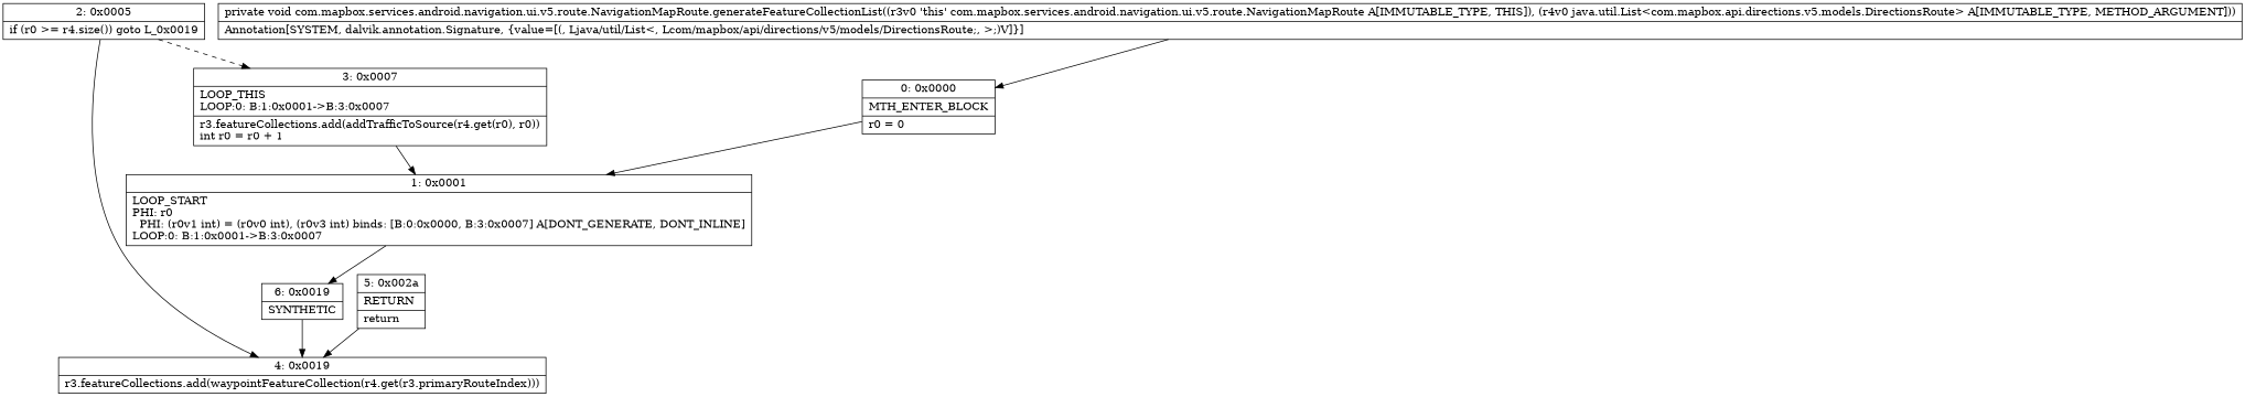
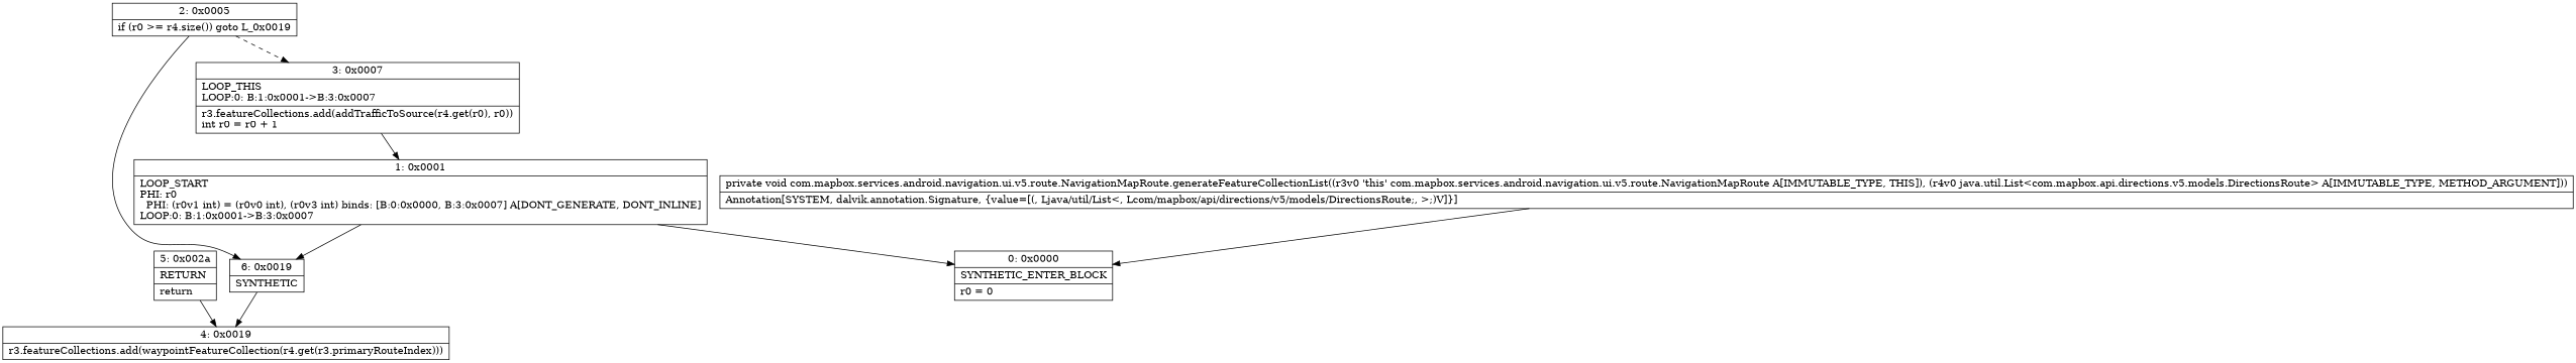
  digraph {
    node [shape=record]
-   n1 [label="{0\:\ 0x0000|MTH_ENTER_BLOCK\l|r0 = 0\l}"]
+   n1 [label="{0\:\ 0x0000|SYNTHETIC_ENTER_BLOCK\l|r0 = 0\l}"]
    n2 [label="{1\:\ 0x0001|LOOP_START\lPHI: r0 \l  PHI: (r0v1 int) = (r0v0 int), (r0v3 int) binds: [B:0:0x0000, B:3:0x0007] A[DONT_GENERATE, DONT_INLINE]\lLOOP:0: B:1:0x0001\-\>B:3:0x0007\l}"]
    n3 [label="{6\:\ 0x0019|SYNTHETIC\l}"]
    n4 [label="{2\:\ 0x0005|if (r0 \>= r4.size()) goto L_0x0019\l}"]
    n5 [label="{3\:\ 0x0007|LOOP_THIS\lLOOP:0: B:1:0x0001\-\>B:3:0x0007\l|r3.featureCollections.add(addTrafficToSource(r4.get(r0), r0))\lint r0 = r0 + 1\l}"]
    n6 [label="{4\:\ 0x0019|r3.featureCollections.add(waypointFeatureCollection(r4.get(r3.primaryRouteIndex)))\l}"]
    n7 [label="{5\:\ 0x002a|RETURN\l|return\l}"]
    n8 [label="{private void com.mapbox.services.android.navigation.ui.v5.route.NavigationMapRoute.generateFeatureCollectionList((r3v0 'this' com.mapbox.services.android.navigation.ui.v5.route.NavigationMapRoute A[IMMUTABLE_TYPE, THIS]), (r4v0 java.util.List\<com.mapbox.api.directions.v5.models.DirectionsRoute\> A[IMMUTABLE_TYPE, METHOD_ARGUMENT]))  | Annotation[SYSTEM, dalvik.annotation.Signature, \{value=[(, Ljava\/util\/List\<, Lcom\/mapbox\/api\/directions\/v5\/models\/DirectionsRoute;, \>;)V]\}]\l}"]
-   n1 -> n2
+   n2 -> n1
    n2 -> n3
    n3 -> n6
-   n4 -> n6
+   n4 -> n3
    n4 -> n5 [style=dashed]
    n5 -> n2
    n7 -> n6
    n8 -> n1
  }
